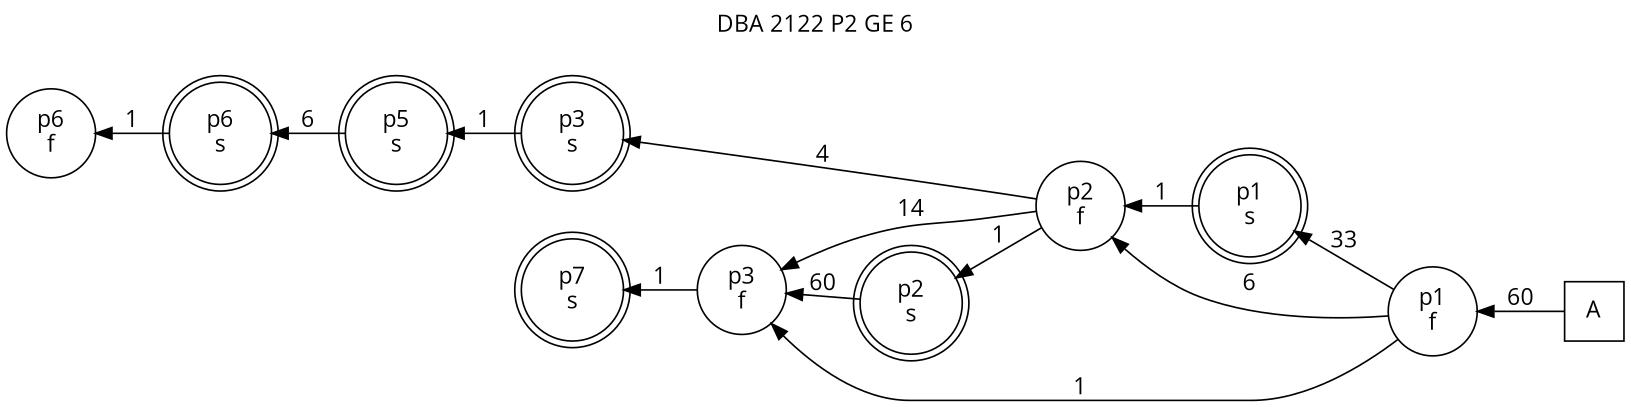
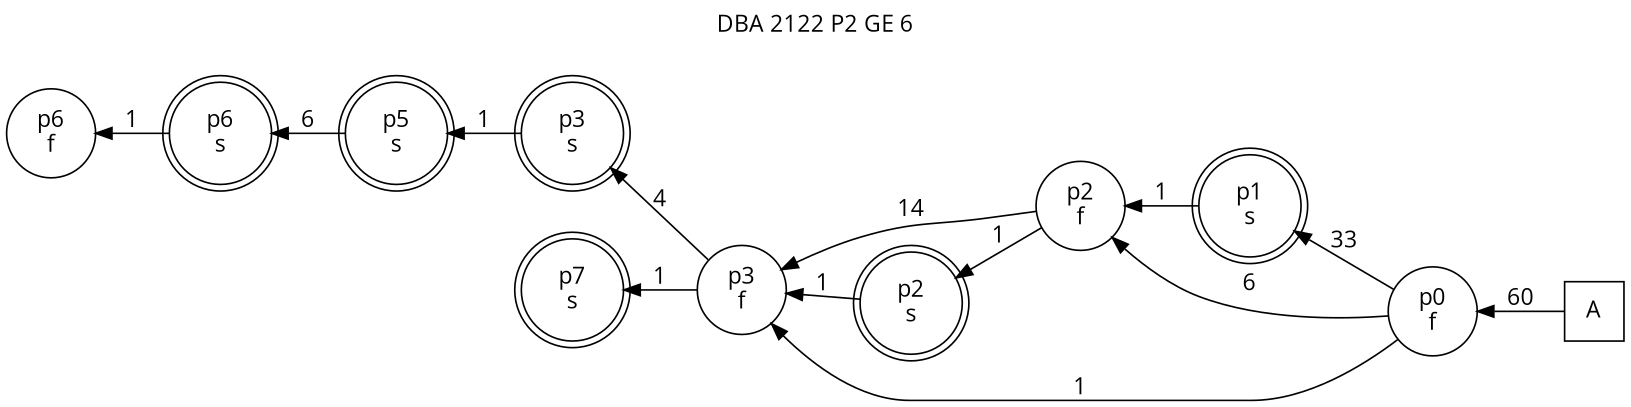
  digraph {
    fontname="Open Sans"
    label=" DBA 2122 P2 GE 6 "
    labelloc=tl
    rankdir=RL
    node [fontname="Open Sans" shape=doublecircle]
    edge [fontname="Open Sans"]
    n1 [label=A shape=square]
-   n2 [label="p1\nf" shape=circle]
+   n2 [label="p0\nf" shape=circle]
    n3 [label="p1\ns"]
    n4 [label="p2\nf" shape=circle]
    n5 [label="p3\nf" shape=circle]
    n6 [label="p2\ns"]
    n7 [label="p3\ns"]
    n8 [label="p7\ns"]
    n9 [label="p5\ns"]
    n10 [label="p6\ns"]
    n11 [label="p6\nf" shape=circle]
    n1 -> n2 [label=60]
    n2 -> n3 [label=33]
    n2 -> n4 [label=6]
    n2 -> n5 [label=1]
    n3 -> n4 [label=1]
    n4 -> n5 [label=14]
    n4 -> n6 [label=1]
-   n4 -> n7 [label=4]
+   n5 -> n7 [label=4]
    n5 -> n8 [label=1]
-   n6 -> n5 [label=60]
+   n6 -> n5 [label=1]
    n7 -> n9 [label=1]
    n9 -> n10 [label=6]
    n10 -> n11 [label=1]
  }
